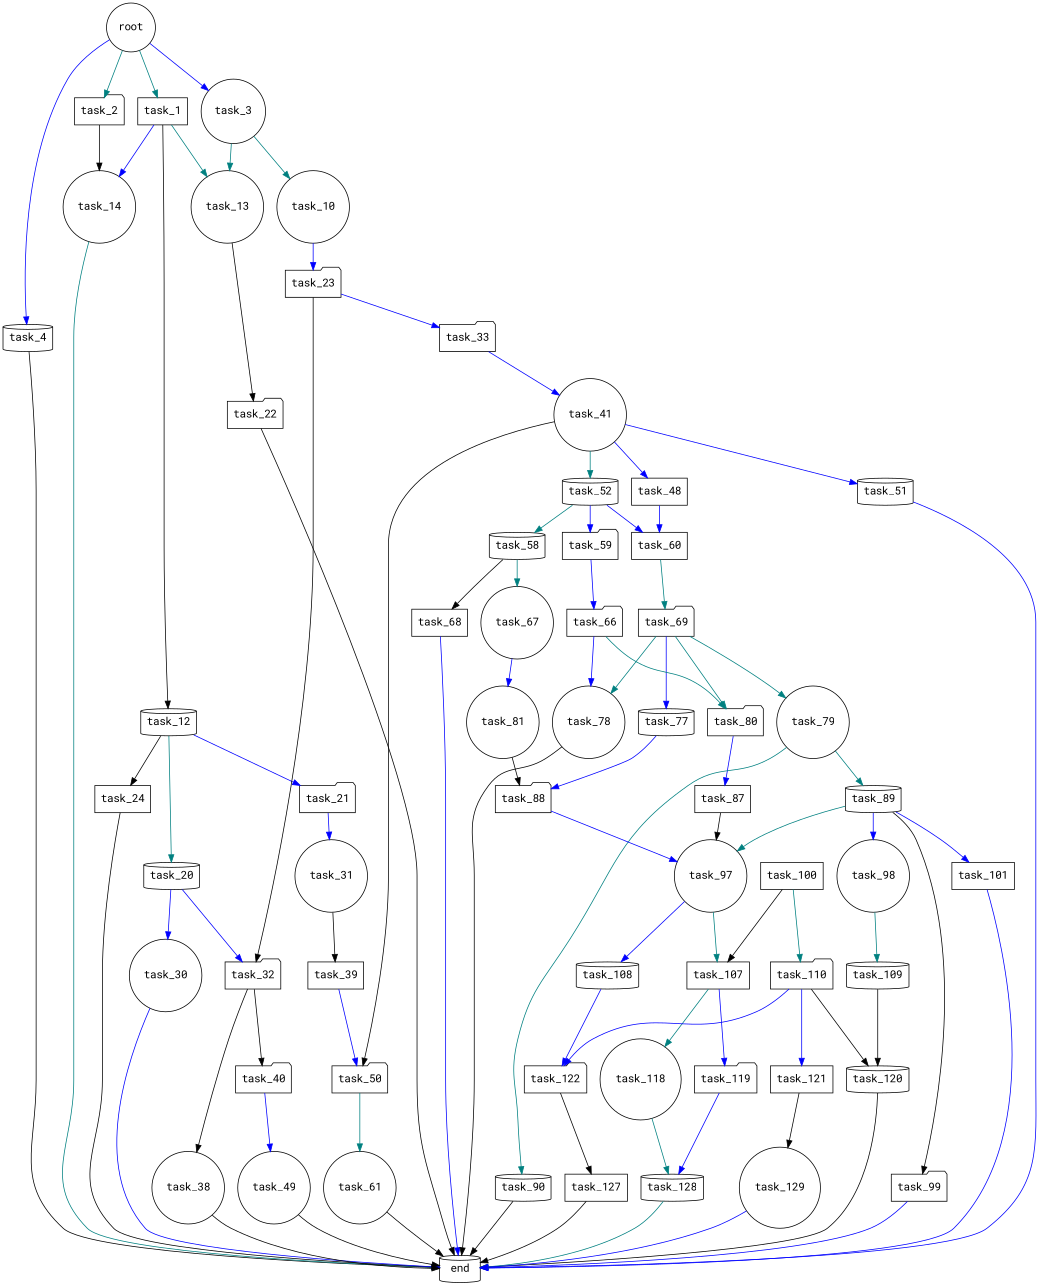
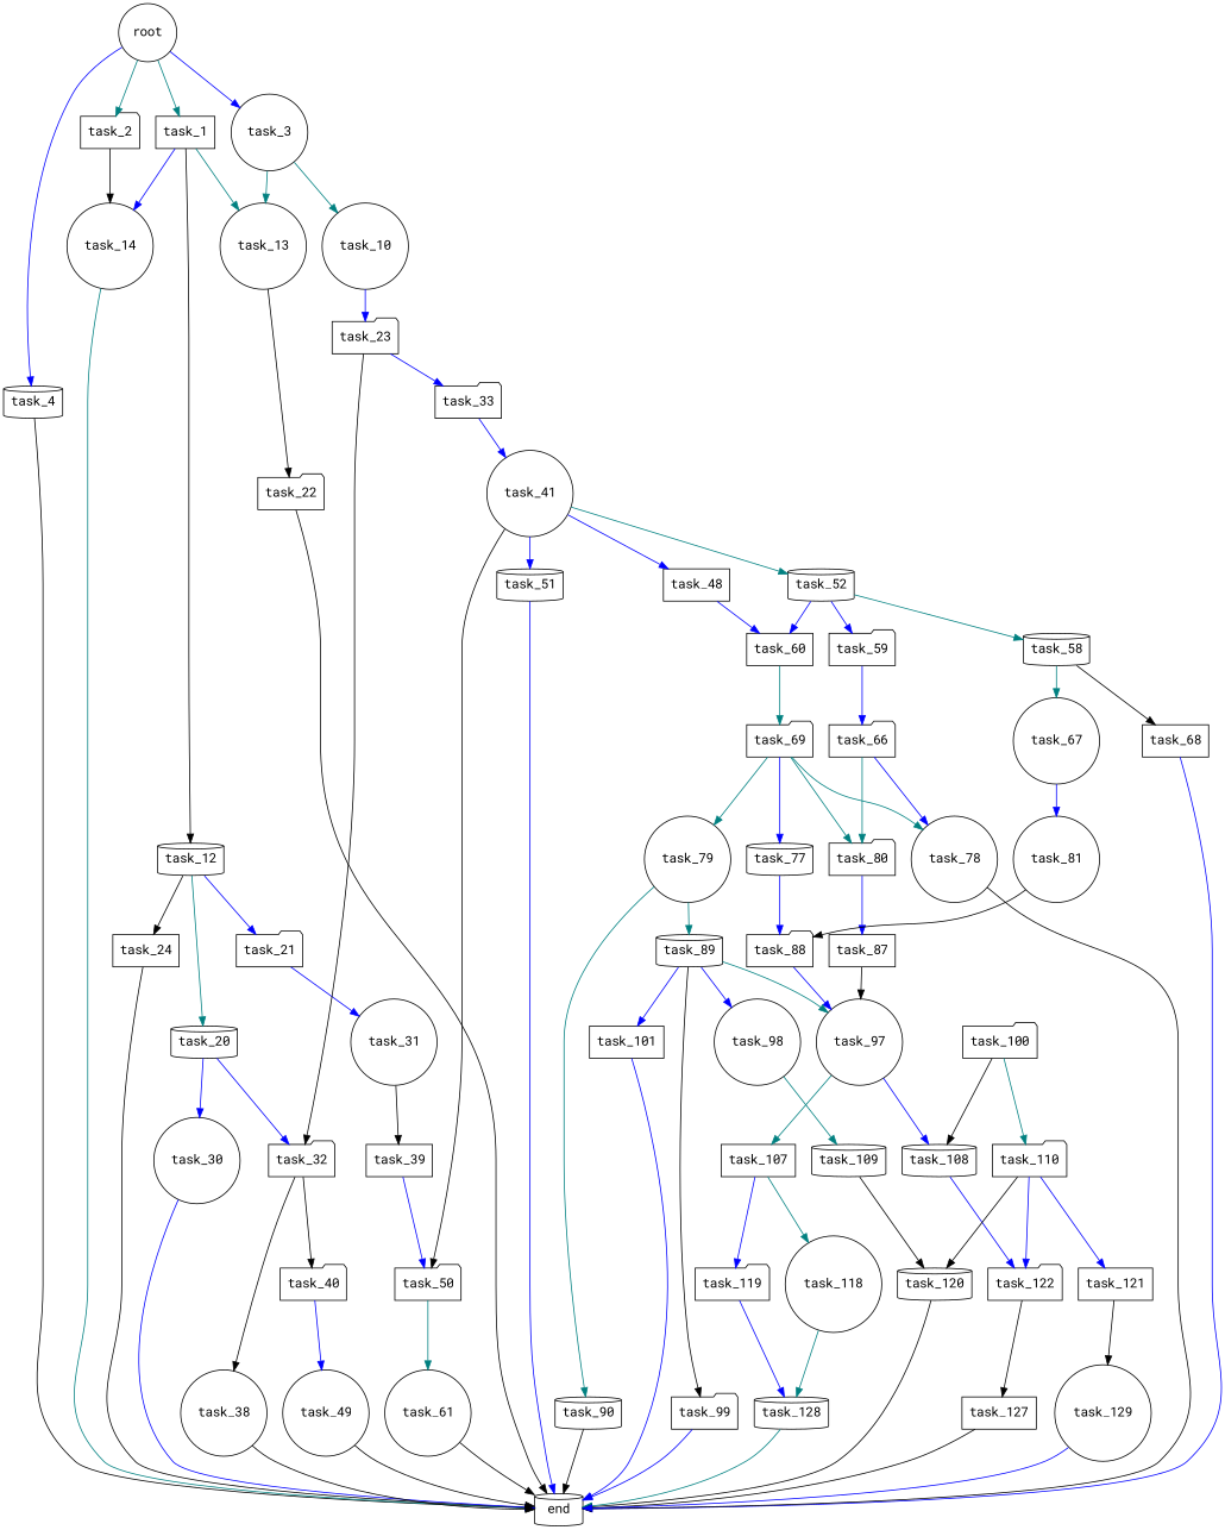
  digraph {
    fontname="Roboto Mono"
    node [fontname="Roboto Mono" shape=circle]
    edge [color=blue fontname="Roboto Mono"]
    task_1 [shape=box]
    root
    task_2 [shape=folder]
    task_3
    task_4 [shape=cylinder]
    task_12 [shape=cylinder]
    task_13
    task_14
    n9 [label=task_10]
    end [shape=cylinder]
    task_20 [shape=cylinder]
    task_21 [shape=folder]
    task_24 [shape=box]
    task_22 [shape=folder]
    task_23 [shape=folder]
    task_32 [shape=folder]
    task_30
    task_31
    task_33 [shape=folder]
    task_38
    task_40 [shape=folder]
    task_41
    task_39 [shape=box]
    task_49
    task_50 [shape=folder]
    task_48 [shape=box]
    task_51 [shape=cylinder]
    task_52 [shape=cylinder]
    task_61
    task_60 [shape=box]
    task_58 [shape=cylinder]
    task_59 [shape=folder]
    task_69 [shape=folder]
    task_67
    task_68 [shape=box]
    task_66 [shape=folder]
    task_78
    task_80 [shape=folder]
    task_77 [shape=cylinder]
    task_79
    task_81
    task_88 [shape=folder]
    task_87 [shape=box]
    task_89 [shape=cylinder]
    task_90 [shape=cylinder]
    task_97
    task_98
    task_99 [shape=folder]
    task_101 [shape=box]
    task_107 [shape=box]
    task_108 [shape=cylinder]
    task_109 [shape=cylinder]
-   task_100 [shape=box]
+   task_100 [shape=folder]
    task_110 [shape=folder]
    task_118
    task_119 [shape=folder]
    task_122 [shape=folder]
    task_120 [shape=cylinder]
    task_121 [shape=box]
    task_128 [shape=cylinder]
    task_127 [shape=box]
    task_129
    task_1 -> task_12 [color=black]
    task_1 -> task_13 [color=teal]
    task_1 -> task_14
    root -> task_1 [color=teal]
    root -> task_2 [color=teal]
    root -> task_3
    root -> task_4
    task_2 -> task_14 [color=black]
    task_3 -> task_13 [color=teal]
    task_3 -> n9 [color=teal]
    task_4 -> end [color=black]
    task_12 -> task_20 [color=teal]
    task_12 -> task_21
    task_12 -> task_24 [color=black]
    task_13 -> task_22 [color=black]
    task_14 -> end [color=teal]
    n9 -> task_23
    task_20 -> task_32
    task_20 -> task_30
    task_21 -> task_31
    task_24 -> end [color=black]
    task_22 -> end [color=black]
    task_23 -> task_32 [color=black]
    task_23 -> task_33
    task_32 -> task_38 [color=black]
    task_32 -> task_40 [color=black]
    task_30 -> end
    task_31 -> task_39 [color=black]
    task_33 -> task_41
    task_38 -> end [color=black]
    task_40 -> task_49
    task_41 -> task_50 [color=black]
    task_41 -> task_48
    task_41 -> task_51
    task_41 -> task_52 [color=teal]
    task_39 -> task_50
    task_49 -> end [color=black]
    task_50 -> task_61 [color=teal]
    task_48 -> task_60
    task_51 -> end
    task_52 -> task_60
    task_52 -> task_58 [color=teal]
    task_52 -> task_59
    task_61 -> end [color=black]
    task_60 -> task_69 [color=teal]
    task_58 -> task_67 [color=teal]
    task_58 -> task_68 [color=black]
    task_59 -> task_66
    task_69 -> task_78 [color=teal]
    task_69 -> task_80 [color=teal]
    task_69 -> task_77
    task_69 -> task_79 [color=teal]
    task_67 -> task_81
    task_68 -> end
    task_66 -> task_78
    task_66 -> task_80 [color=teal]
    task_78 -> end [color=black]
    task_80 -> task_87
    task_77 -> task_88
    task_79 -> task_89 [color=teal]
    task_79 -> task_90 [color=teal]
    task_81 -> task_88 [color=black]
    task_88 -> task_97
    task_87 -> task_97 [color=black]
    task_89 -> task_97 [color=teal]
    task_89 -> task_98
    task_89 -> task_99 [color=black]
    task_89 -> task_101
    task_90 -> end [color=black]
    task_97 -> task_107 [color=teal]
    task_97 -> task_108
    task_98 -> task_109 [color=teal]
    task_99 -> end
    task_101 -> end
    task_107 -> task_118 [color=teal]
    task_107 -> task_119
    task_108 -> task_122
    task_109 -> task_120 [color=black]
-   task_100 -> task_107 [color=black]
+   task_100 -> task_108 [color=black]
    task_100 -> task_110 [color=teal]
    task_110 -> task_122
    task_110 -> task_120 [color=black]
    task_110 -> task_121
    task_118 -> task_128 [color=teal]
    task_119 -> task_128
    task_122 -> task_127 [color=black]
    task_120 -> end [color=black]
    task_121 -> task_129 [color=black]
    task_128 -> end [color=teal]
    task_127 -> end [color=black]
    task_129 -> end
  }
